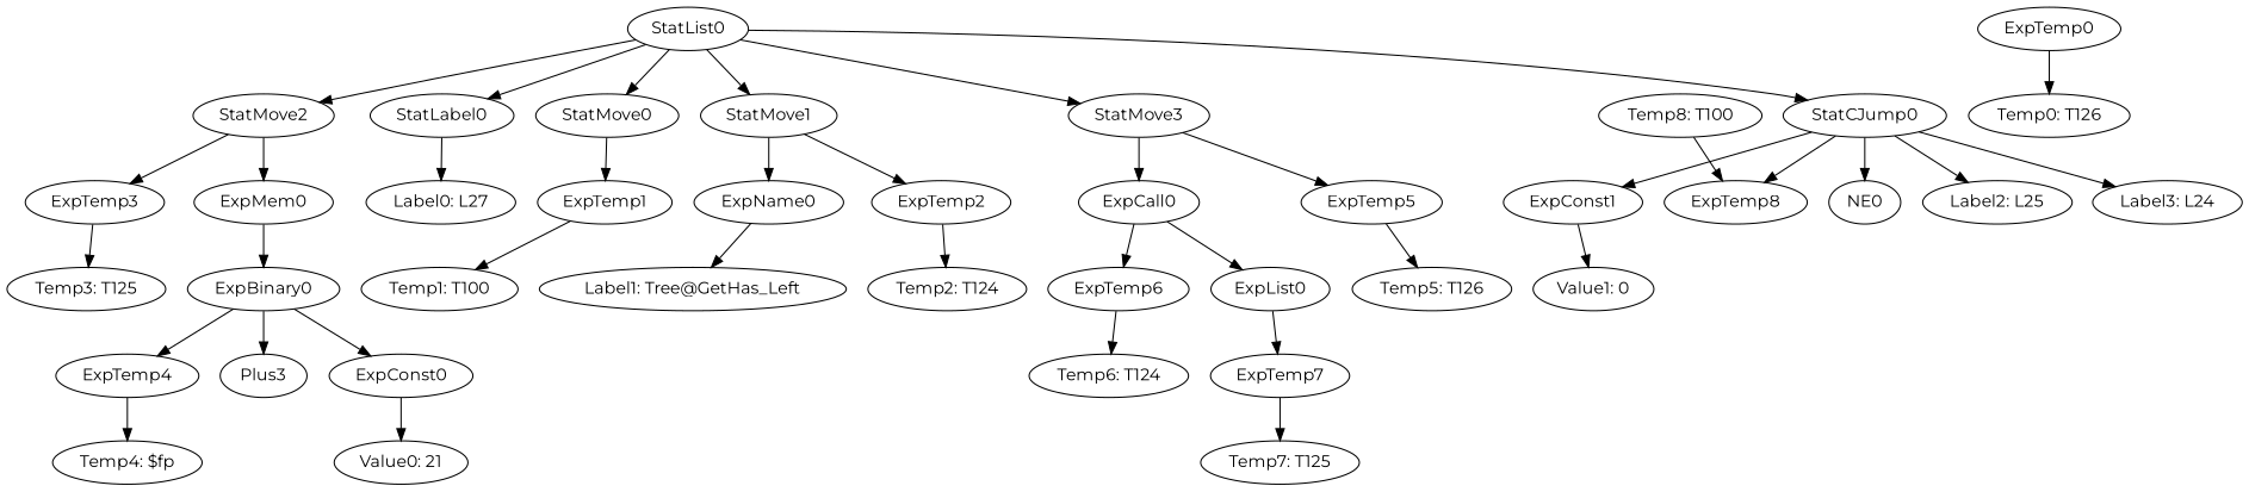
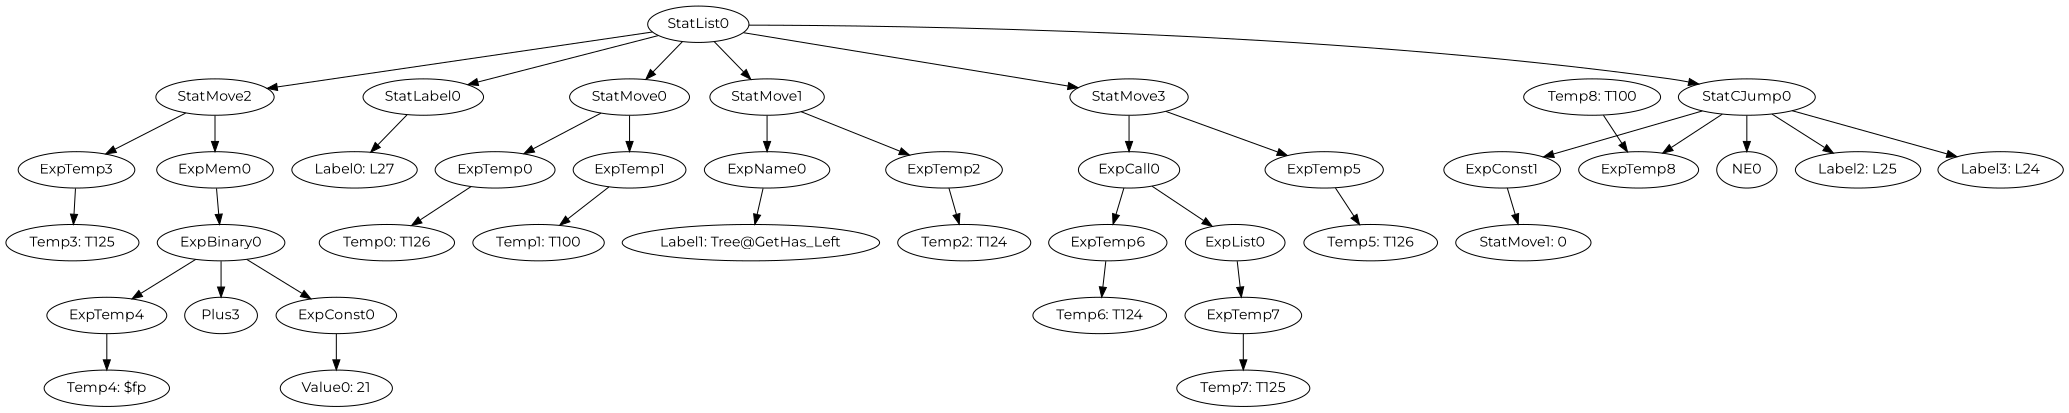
  digraph {
    fontname=Montserrat
    ordering=out
    node [fontname=Montserrat]
    edge [fontname=Montserrat]
    ExpConst1
-   "Value1: 0"
+   "Value1: 0" [label="StatMove1: 0"]
    ExpName0
    "Label1: Tree@GetHas_Left"
    StatMove2
    ExpTemp3
    ExpMem0
    "Temp3: T125"
    ExpBinary0
    ExpTemp4
    n11 [label=Plus3]
    ExpConst0
    ExpTemp2
    "Temp2: T124"
    StatLabel0
    "Label0: L27"
    StatList0
    StatMove0
    StatMove1
    StatMove3
    StatCJump0
    ExpTemp0
    ExpTemp1
    ExpCall0
    ExpTemp5
    ExpTemp8
    NE0
    "Label2: L25"
    "Label3: L24"
    "Temp0: T126"
    "Temp1: T100"
    ExpTemp6
    ExpList0
    "Temp5: T126"
    ExpTemp7
    "Temp7: T125"
    "Temp4: $fp"
    "Temp6: T124"
    n39 [label="Value0: 21"]
    "Temp8: T100"
    ExpConst1 -> "Value1: 0"
    ExpName0 -> "Label1: Tree@GetHas_Left"
    StatMove2 -> ExpTemp3
    StatMove2 -> ExpMem0
    ExpTemp3 -> "Temp3: T125"
    ExpMem0 -> ExpBinary0
    ExpBinary0 -> ExpTemp4
    ExpBinary0 -> n11
    ExpBinary0 -> ExpConst0
    ExpTemp4 -> "Temp4: $fp"
    ExpConst0 -> n39
    ExpTemp2 -> "Temp2: T124"
    StatLabel0 -> "Label0: L27"
    StatList0 -> StatMove2
    StatList0 -> StatLabel0
    StatList0 -> StatMove0
    StatList0 -> StatMove1
    StatList0 -> StatMove3
    StatList0 -> StatCJump0
+   StatMove0 -> ExpTemp0
    StatMove0 -> ExpTemp1
    StatMove1 -> ExpName0
    StatMove1 -> ExpTemp2
    StatMove3 -> ExpCall0
    StatMove3 -> ExpTemp5
    StatCJump0 -> ExpConst1
    StatCJump0 -> ExpTemp8
    StatCJump0 -> NE0
    StatCJump0 -> "Label2: L25"
    StatCJump0 -> "Label3: L24"
    ExpTemp0 -> "Temp0: T126"
    ExpTemp1 -> "Temp1: T100"
    ExpCall0 -> ExpTemp6
    ExpCall0 -> ExpList0
    ExpTemp5 -> "Temp5: T126"
    ExpTemp6 -> "Temp6: T124"
    ExpList0 -> ExpTemp7
    ExpTemp7 -> "Temp7: T125"
    "Temp8: T100" -> ExpTemp8
  }
